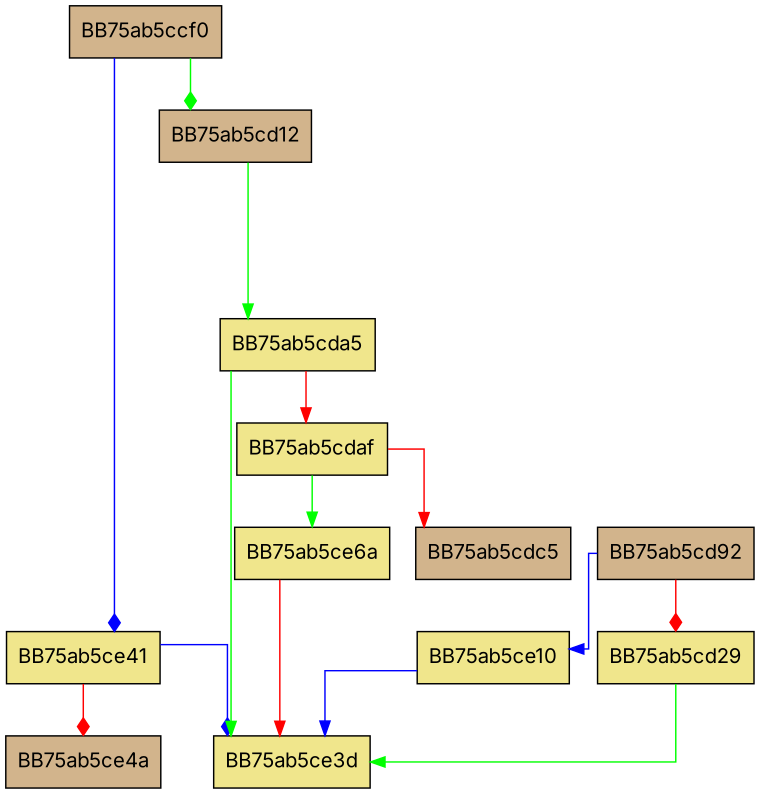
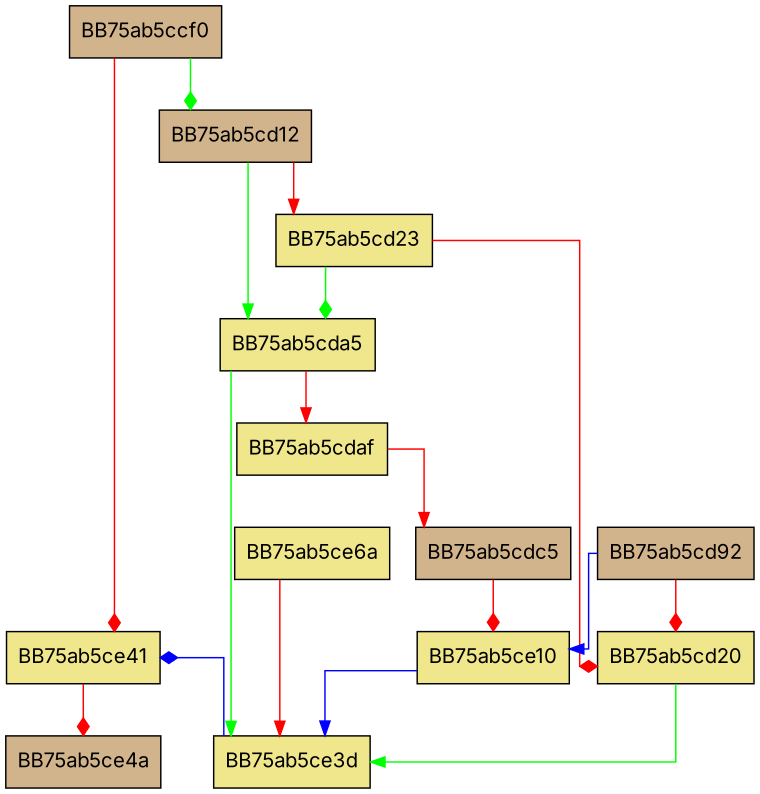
  digraph {
    fontname=Inter
    splines=ortho
    node [fillcolor=khaki fontname=Inter shape=box style=filled]
    edge [arrowhead=normal color=red fontname=Inter]
    BB75ab5ccf0 [fillcolor=tan]
    BB75ab5ce41
    BB75ab5cd12 [fillcolor=tan]
    BB75ab5ce4a [fillcolor=tan]
    BB75ab5cda5
+   BB75ab5cd23
    BB75ab5ce3d
    BB75ab5cdaf
-   BB75ab5cd29
+   BB75ab5cd29 [label=BB75ab5cd20]
    n10 [label=BB75ab5ce6a]
    BB75ab5cdc5 [fillcolor=tan]
    BB75ab5cd92 [fillcolor=tan]
    BB75ab5ce10
-   BB75ab5ccf0 -> BB75ab5ce41 [arrowhead=diamond color=blue]
+   BB75ab5ccf0 -> BB75ab5ce41 [arrowhead=diamond]
    BB75ab5ccf0 -> BB75ab5cd12 [arrowhead=diamond color=green]
    BB75ab5ce41 -> BB75ab5ce4a [arrowhead=diamond]
    BB75ab5cd12 -> BB75ab5cda5 [color=green]
+   BB75ab5cd12 -> BB75ab5cd23
    BB75ab5cda5 -> BB75ab5ce3d [color=green]
    BB75ab5cda5 -> BB75ab5cdaf
-   BB75ab5ce41 -> BB75ab5ce3d [arrowhead=diamond color=blue]
-   BB75ab5cdaf -> n10 [color=green]
+   BB75ab5cd23 -> BB75ab5cda5 [arrowhead=diamond color=green]
+   BB75ab5cd23 -> BB75ab5cd29 [arrowhead=diamond]
+   BB75ab5ce3d -> BB75ab5ce41 [arrowhead=diamond color=blue]
    BB75ab5cdaf -> BB75ab5cdc5
    BB75ab5cd29 -> BB75ab5ce3d [color=green]
    n10 -> BB75ab5ce3d
+   BB75ab5cdc5 -> BB75ab5ce10 [arrowhead=diamond]
    BB75ab5cd92 -> BB75ab5cd29 [arrowhead=diamond]
    BB75ab5cd92 -> BB75ab5ce10 [color=blue]
    BB75ab5ce10 -> BB75ab5ce3d [color=blue]
  }
